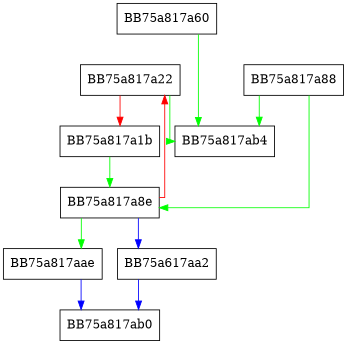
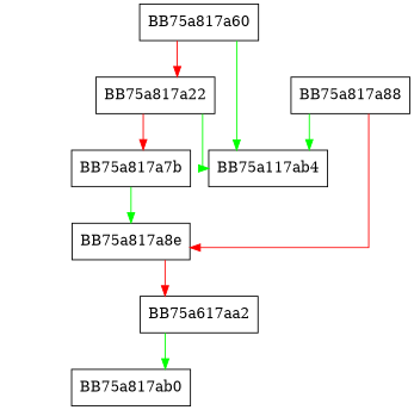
  digraph {
    splines=ortho
    node [shape=box]
    edge [color=green]
    BB75a817a60
-   BB75a817ab4
+   BB75a817ab4 [label=BB75a117ab4]
    n3 [label=BB75a817a22]
-   BB75a817a7b [label=BB75a817a1b]
+   BB75a817a7b
    BB75a817a8e
-   BB75a817aae
    n7 [label=BB75a617aa2]
    BB75a817ab0
    BB75a817a88
    BB75a817a60 -> BB75a817ab4
-   BB75a817a8e -> n3 [color=red]
+   BB75a817a60 -> n3 [color=red]
    n3 -> BB75a817ab4
    n3 -> BB75a817a7b [color=red]
    BB75a817a7b -> BB75a817a8e
-   BB75a817a8e -> BB75a817aae
-   BB75a817a8e -> n7 [color=blue]
-   BB75a817aae -> BB75a817ab0 [color=blue]
-   n7 -> BB75a817ab0 [color=blue]
+   BB75a817a8e -> n7 [color=red]
+   n7 -> BB75a817ab0
    BB75a817a88 -> BB75a817ab4
-   BB75a817a88 -> BB75a817a8e
+   BB75a817a88 -> BB75a817a8e [color=red]
  }
